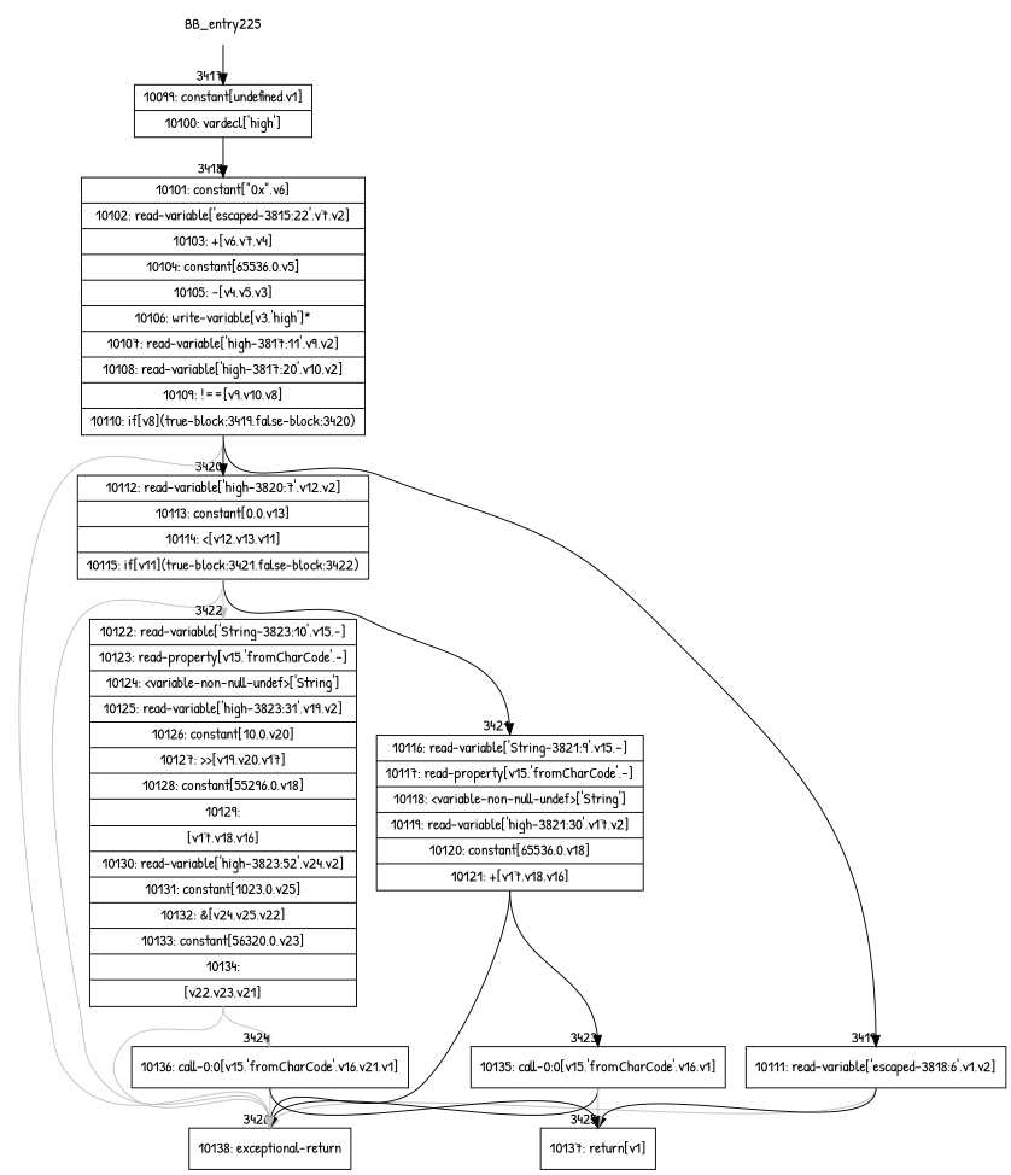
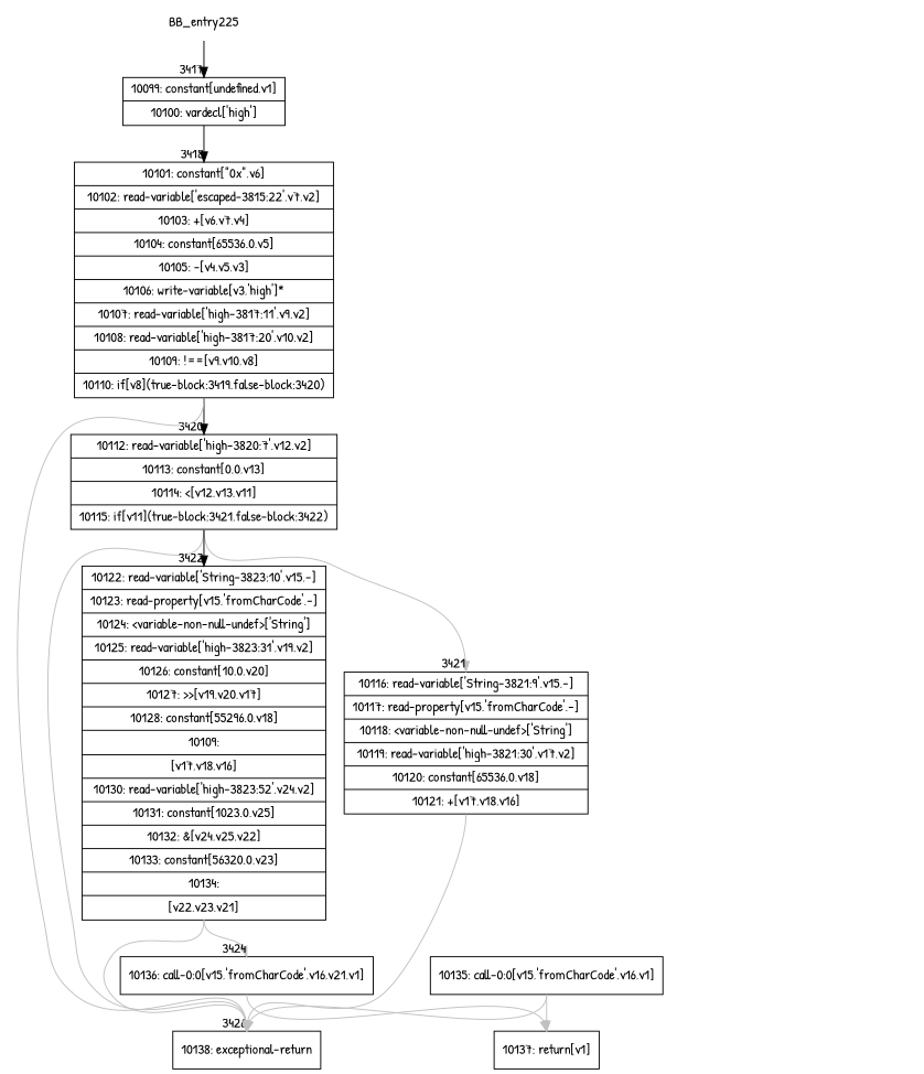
  digraph {
    fontname="Patrick Hand"
    rankdir=TD
    node [fontname="Patrick Hand" shape=record]
    edge [fontname="Patrick Hand" headport=n tailport=s]
    n1 [label=BB_entry225 shape=none]
    n2 [label="{10099: constant[undefined,v1]|10100: vardecl['high']}"]
    n3 [label="{10101: constant[\"0x\",v6]|10102: read-variable['escaped-3815:22',v7,v2]|10103: +[v6,v7,v4]|10104: constant[65536.0,v5]|10105: -[v4,v5,v3]|10106: write-variable[v3,'high']*|10107: read-variable['high-3817:11',v9,v2]|10108: read-variable['high-3817:20',v10,v2]|10109: !==[v9,v10,v8]|10110: if[v8](true-block:3419,false-block:3420)}"]
-   n4 [label="{10111: read-variable['escaped-3818:6',v1,v2]}"]
    n5 [label="{10112: read-variable['high-3820:7',v12,v2]|10113: constant[0.0,v13]|10114: \<[v12,v13,v11]|10115: if[v11](true-block:3421,false-block:3422)}"]
    n6 [label="{10138: exceptional-return}"]
    n7 [label="{10137: return[v1]}"]
    n8 [label="{10116: read-variable['String-3821:9',v15,-]|10117: read-property[v15,'fromCharCode',-]|10118: \<variable-non-null-undef\>['String']|10119: read-variable['high-3821:30',v17,v2]|10120: constant[65536.0,v18]|10121: +[v17,v18,v16]}"]
-   n9 [label="{10122: read-variable['String-3823:10',v15,-]|10123: read-property[v15,'fromCharCode',-]|10124: \<variable-non-null-undef\>['String']|10125: read-variable['high-3823:31',v19,v2]|10126: constant[10.0,v20]|10127: \>\>[v19,v20,v17]|10128: constant[55296.0,v18]|10129: |[v17,v18,v16]|10130: read-variable['high-3823:52',v24,v2]|10131: constant[1023.0,v25]|10132: &[v24,v25,v22]|10133: constant[56320.0,v23]|10134: |[v22,v23,v21]}"]
+   n9 [label="{10122: read-variable['String-3823:10',v15,-]|10123: read-property[v15,'fromCharCode',-]|10124: \<variable-non-null-undef\>['String']|10125: read-variable['high-3823:31',v19,v2]|10126: constant[10.0,v20]|10127: \>\>[v19,v20,v17]|10128: constant[55296.0,v18]|10109: |[v17,v18,v16]|10130: read-variable['high-3823:52',v24,v2]|10131: constant[1023.0,v25]|10132: &[v24,v25,v22]|10133: constant[56320.0,v23]|10134: |[v22,v23,v21]}"]
    n10 [label="{10135: call-0:0[v15,'fromCharCode',v16,v1]}"]
    n11 [label="{10136: call-0:0[v15,'fromCharCode',v16,v21,v1]}"]
    n1 -> n2 [headlabel="    3417"]
    n2 -> n3 [headlabel="      3418"]
-   n3 -> n4 [headlabel="      3419"]
    n3 -> n5 [headlabel="      3420"]
    n3 -> n6 [color=gray headlabel="      3426"]
-   n4 -> n6 [color=gray]
-   n4 -> n7 [headlabel="      3425"]
    n5 -> n6 [color=gray]
-   n5 -> n8 [headlabel="      3421"]
-   n5 -> n9 [headlabel="      3422" color=gray]
-   n8 -> n6 [color=black]
-   n8 -> n10 [headlabel="      3423"]
+   n5 -> n8 [headlabel="      3421" color=gray]
+   n5 -> n9 [headlabel="      3422"]
+   n8 -> n6 [color=gray]
    n9 -> n6 [color=gray]
    n9 -> n11 [color=gray headlabel="      3424"]
-   n10 -> n6 [color=black]
+   n10 -> n6 [color=gray]
    n10 -> n7 [color=gray]
-   n11 -> n6 [color=gray]
-   n11 -> n7
+   n11 -> n7 [color=gray]
  }
